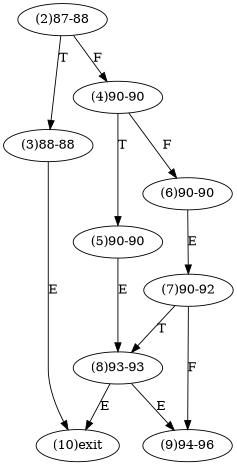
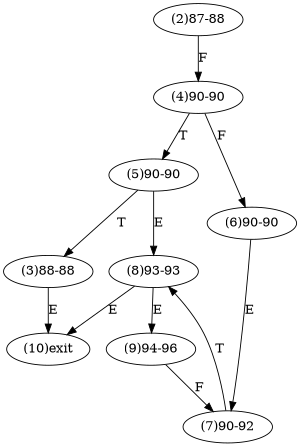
  digraph {
    n1 [label="(2)87-88"]
    n2 [label="(3)88-88"]
    n3 [label="(4)90-90"]
    n4 [label="(10)exit"]
    n5 [label="(5)90-90"]
    n6 [label="(6)90-90"]
    n7 [label="(8)93-93"]
    n8 [label="(7)90-92"]
    n9 [label="(9)94-96"]
-   n1 -> n2 [label=T]
+   n5 -> n2 [label=T]
    n1 -> n3 [label=F]
    n2 -> n4 [label=E]
    n3 -> n5 [label=T]
    n3 -> n6 [label=F]
    n5 -> n7 [label=E]
    n6 -> n8 [label=E]
    n7 -> n4 [label=E]
    n7 -> n9 [label=E]
    n8 -> n7 [label=T]
-   n8 -> n9 [label=F]
+   n9 -> n8 [label=F]
  }
